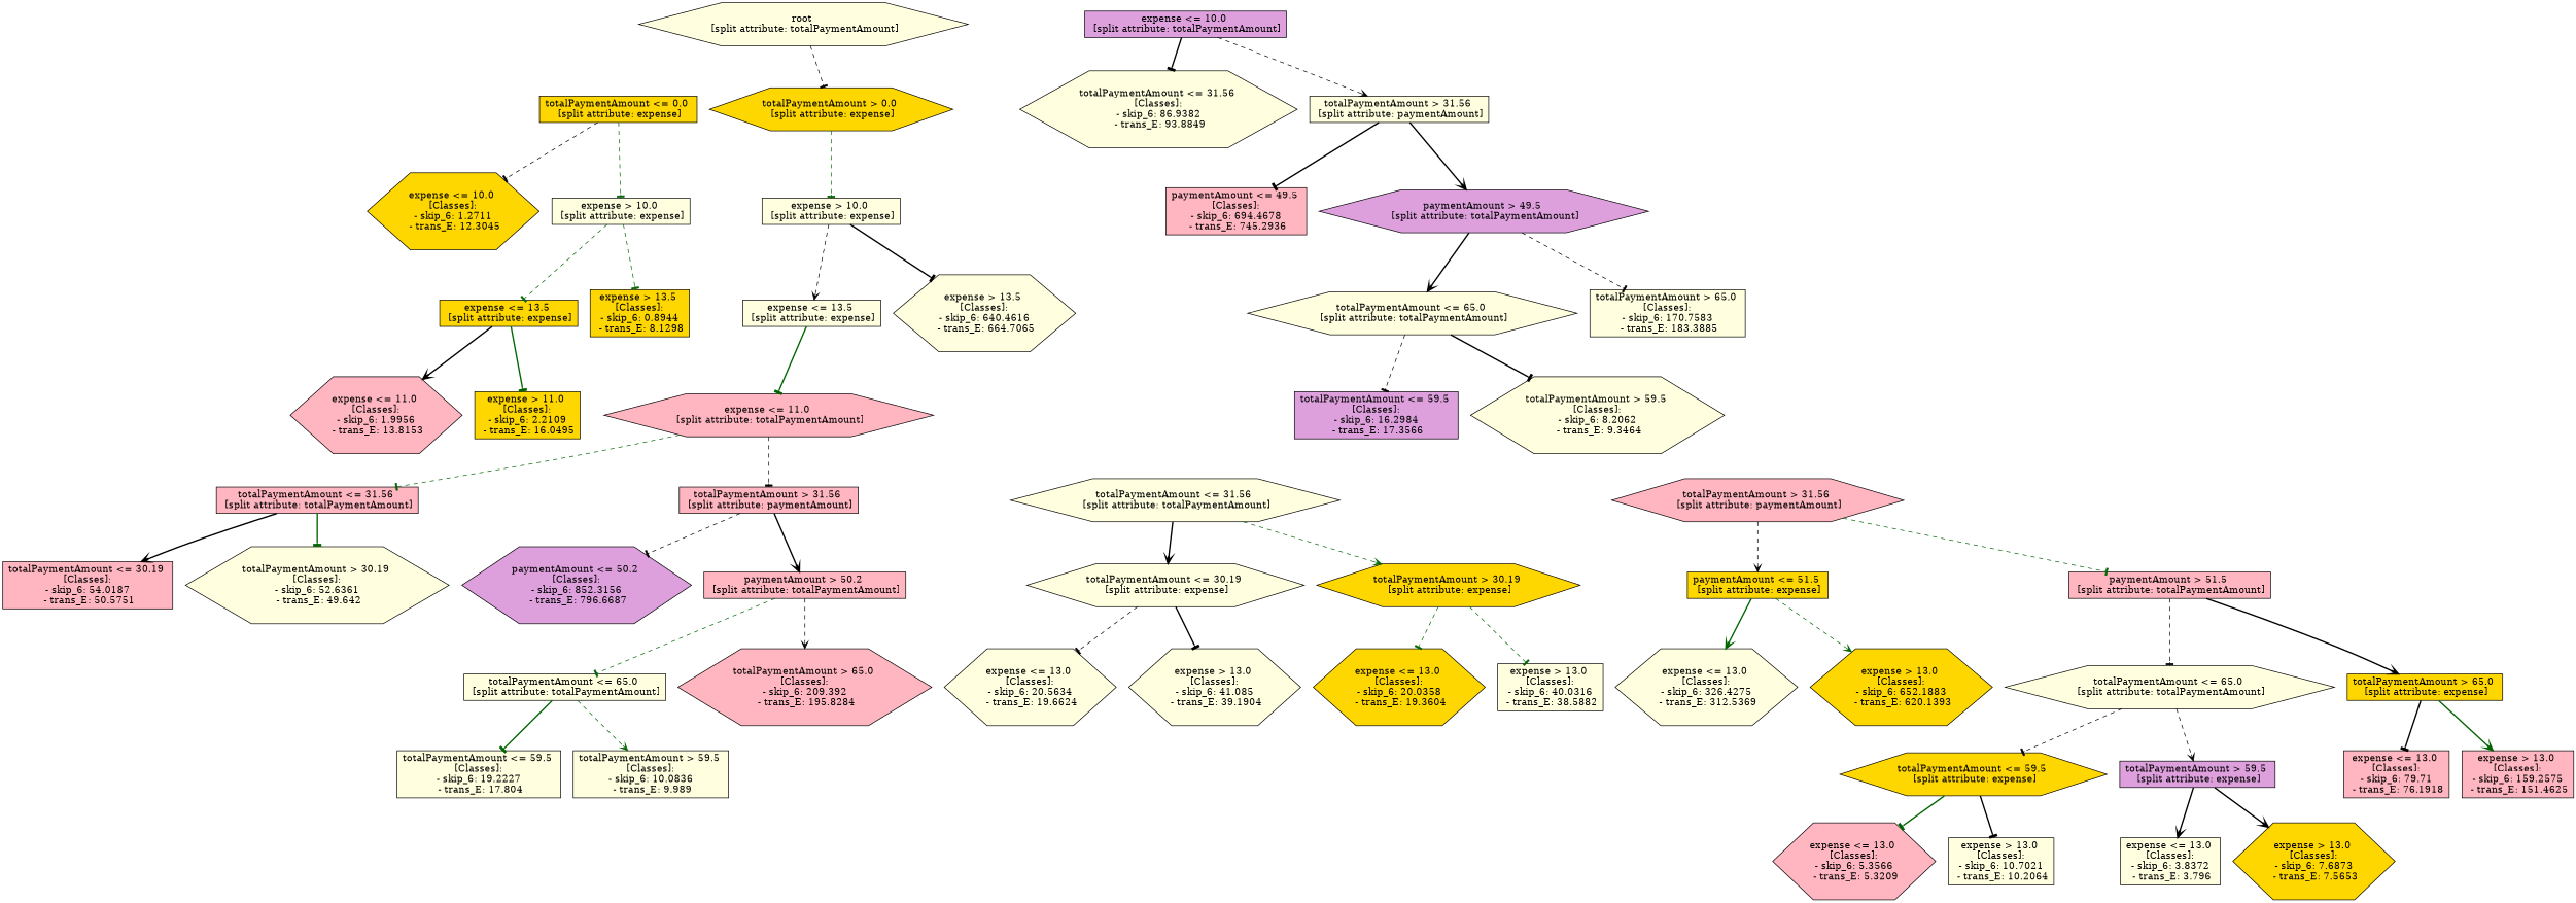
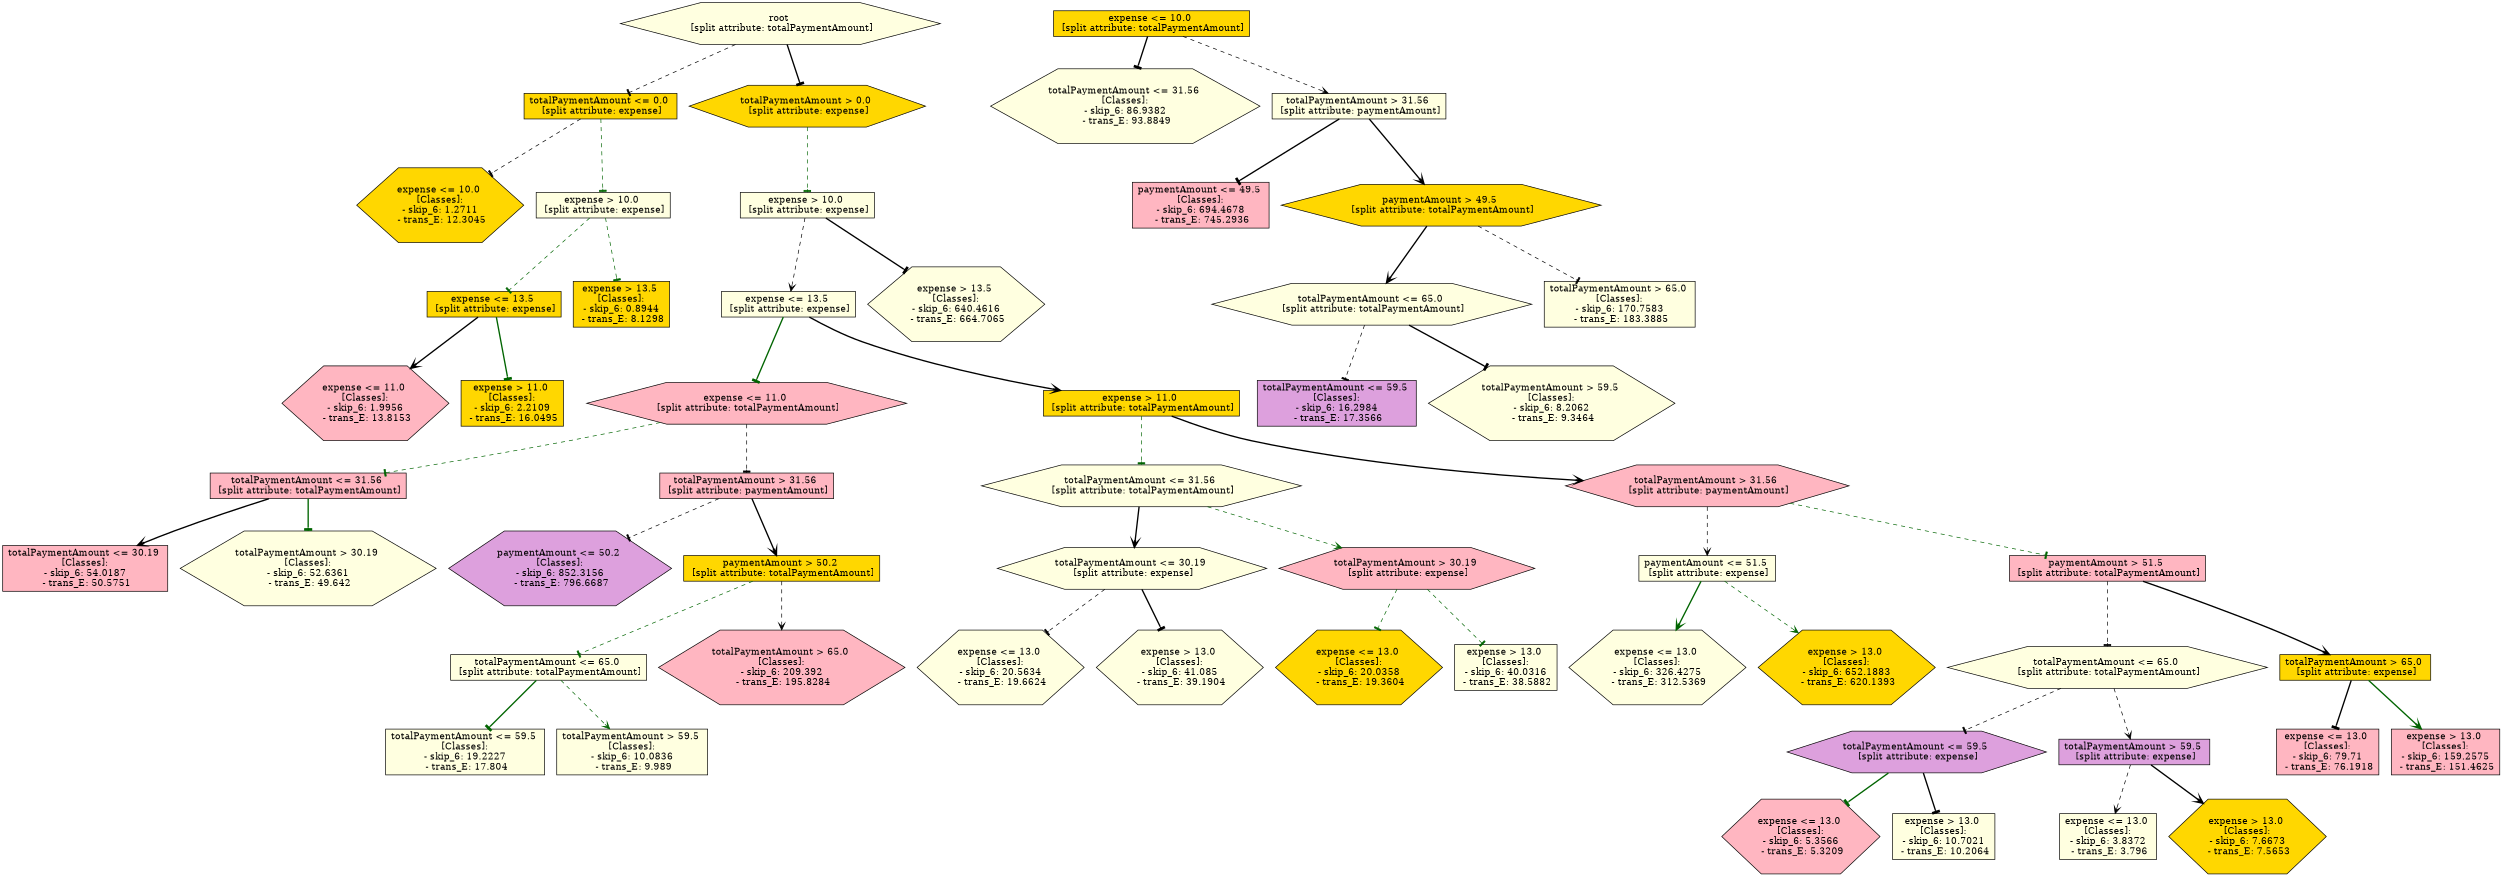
  digraph {
    node [fillcolor=lightyellow shape=box style=filled]
    edge [arrowhead=tee color=black style=dashed]
    n1 [label="root \n [split attribute: totalPaymentAmount]" shape=hexagon]
    n2 [fillcolor=gold label="totalPaymentAmount <= 0.0 \n [split attribute: expense]"]
    n3 [fillcolor=gold label="totalPaymentAmount > 0.0 \n [split attribute: expense]" shape=hexagon]
    n4 [fillcolor=gold label="expense <= 10.0 \n [Classes]: \n - skip_6: 1.2711 \n - trans_E: 12.3045" shape=hexagon]
    n5 [label="expense > 10.0 \n [split attribute: expense]"]
    n6 [label="expense > 10.0 \n [split attribute: expense]"]
    n7 [fillcolor=gold label="expense <= 13.5 \n [split attribute: expense]"]
    n8 [fillcolor=gold label="expense > 13.5 \n [Classes]: \n - skip_6: 0.8944 \n - trans_E: 8.1298"]
    n9 [fillcolor=lightpink label="expense <= 11.0 \n [Classes]: \n - skip_6: 1.9956 \n - trans_E: 13.8153" shape=hexagon]
    n10 [fillcolor=gold label="expense > 11.0 \n [Classes]: \n - skip_6: 2.2109 \n - trans_E: 16.0495"]
-   n11 [fillcolor=plum label="expense <= 10.0 \n [split attribute: totalPaymentAmount]"]
+   n11 [fillcolor=gold label="expense <= 10.0 \n [split attribute: totalPaymentAmount]"]
    n12 [label="totalPaymentAmount <= 31.56 \n [Classes]: \n - skip_6: 86.9382 \n - trans_E: 93.8849" shape=hexagon]
    n13 [label="totalPaymentAmount > 31.56 \n [split attribute: paymentAmount]"]
    n14 [label="expense <= 13.5 \n [split attribute: expense]"]
    n15 [label="expense > 13.5 \n [Classes]: \n - skip_6: 640.4616 \n - trans_E: 664.7065" shape=hexagon]
    n16 [fillcolor=lightpink label="paymentAmount <= 49.5 \n [Classes]: \n - skip_6: 694.4678 \n - trans_E: 745.2936"]
-   n17 [fillcolor=plum label="paymentAmount > 49.5 \n [split attribute: totalPaymentAmount]" shape=hexagon]
+   n17 [fillcolor=gold label="paymentAmount > 49.5 \n [split attribute: totalPaymentAmount]" shape=hexagon]
    n18 [label="totalPaymentAmount <= 65.0 \n [split attribute: totalPaymentAmount]" shape=hexagon]
    n19 [label="totalPaymentAmount > 65.0 \n [Classes]: \n - skip_6: 170.7583 \n - trans_E: 183.3885"]
    n20 [fillcolor=plum label="totalPaymentAmount <= 59.5 \n [Classes]: \n - skip_6: 16.2984 \n - trans_E: 17.3566"]
    n21 [label="totalPaymentAmount > 59.5 \n [Classes]: \n - skip_6: 8.2062 \n - trans_E: 9.3464" shape=hexagon]
    n22 [fillcolor=lightpink label="expense <= 11.0 \n [split attribute: totalPaymentAmount]" shape=hexagon]
+   n23 [fillcolor=gold label="expense > 11.0 \n [split attribute: totalPaymentAmount]"]
    n24 [fillcolor=lightpink label="totalPaymentAmount <= 31.56 \n [split attribute: totalPaymentAmount]"]
    n25 [fillcolor=lightpink label="totalPaymentAmount > 31.56 \n [split attribute: paymentAmount]"]
    n26 [label="totalPaymentAmount <= 31.56 \n [split attribute: totalPaymentAmount]" shape=hexagon]
    n27 [fillcolor=lightpink label="totalPaymentAmount > 31.56 \n [split attribute: paymentAmount]" shape=hexagon]
    n28 [fillcolor=lightpink label="totalPaymentAmount <= 30.19 \n [Classes]: \n - skip_6: 54.0187 \n - trans_E: 50.5751"]
    n29 [label="totalPaymentAmount > 30.19 \n [Classes]: \n - skip_6: 52.6361 \n - trans_E: 49.642" shape=hexagon]
    n30 [fillcolor=plum label="paymentAmount <= 50.2 \n [Classes]: \n - skip_6: 852.3156 \n - trans_E: 796.6687" shape=hexagon]
-   n31 [fillcolor=lightpink label="paymentAmount > 50.2 \n [split attribute: totalPaymentAmount]"]
+   n31 [fillcolor=gold label="paymentAmount > 50.2 \n [split attribute: totalPaymentAmount]"]
    n32 [label="totalPaymentAmount <= 65.0 \n [split attribute: totalPaymentAmount]"]
    n33 [fillcolor=lightpink label="totalPaymentAmount > 65.0 \n [Classes]: \n - skip_6: 209.392 \n - trans_E: 195.8284" shape=hexagon]
    n34 [label="totalPaymentAmount <= 59.5 \n [Classes]: \n - skip_6: 19.2227 \n - trans_E: 17.804"]
    n35 [label="totalPaymentAmount > 59.5 \n [Classes]: \n - skip_6: 10.0836 \n - trans_E: 9.989"]
    n36 [label="totalPaymentAmount <= 30.19 \n [split attribute: expense]" shape=hexagon]
-   n37 [fillcolor=gold label="totalPaymentAmount > 30.19 \n [split attribute: expense]" shape=hexagon]
-   n38 [fillcolor=gold label="paymentAmount <= 51.5 \n [split attribute: expense]"]
+   n37 [fillcolor=lightpink label="totalPaymentAmount > 30.19 \n [split attribute: expense]" shape=hexagon]
+   n38 [label="paymentAmount <= 51.5 \n [split attribute: expense]"]
    n39 [fillcolor=lightpink label="paymentAmount > 51.5 \n [split attribute: totalPaymentAmount]"]
    n40 [label="expense <= 13.0 \n [Classes]: \n - skip_6: 20.5634 \n - trans_E: 19.6624" shape=hexagon]
    n41 [label="expense > 13.0 \n [Classes]: \n - skip_6: 41.085 \n - trans_E: 39.1904" shape=hexagon]
    n42 [fillcolor=gold label="expense <= 13.0 \n [Classes]: \n - skip_6: 20.0358 \n - trans_E: 19.3604" shape=hexagon]
    n43 [label="expense > 13.0 \n [Classes]: \n - skip_6: 40.0316 \n - trans_E: 38.5882"]
    n44 [label="expense <= 13.0 \n [Classes]: \n - skip_6: 326.4275 \n - trans_E: 312.5369" shape=hexagon]
    n45 [fillcolor=gold label="expense > 13.0 \n [Classes]: \n - skip_6: 652.1883 \n - trans_E: 620.1393" shape=hexagon]
    n46 [label="totalPaymentAmount <= 65.0 \n [split attribute: totalPaymentAmount]" shape=hexagon]
    n47 [fillcolor=gold label="totalPaymentAmount > 65.0 \n [split attribute: expense]"]
-   n48 [fillcolor=gold label="totalPaymentAmount <= 59.5 \n [split attribute: expense]" shape=hexagon]
+   n48 [fillcolor=plum label="totalPaymentAmount <= 59.5 \n [split attribute: expense]" shape=hexagon]
    n49 [fillcolor=plum label="totalPaymentAmount > 59.5 \n [split attribute: expense]"]
    n50 [fillcolor=lightpink label="expense <= 13.0 \n [Classes]: \n - skip_6: 79.71 \n - trans_E: 76.1918"]
    n51 [fillcolor=lightpink label="expense > 13.0 \n [Classes]: \n - skip_6: 159.2575 \n - trans_E: 151.4625"]
    n52 [fillcolor=lightpink label="expense <= 13.0 \n [Classes]: \n - skip_6: 5.3566 \n - trans_E: 5.3209" shape=hexagon]
    n53 [label="expense > 13.0 \n [Classes]: \n - skip_6: 10.7021 \n - trans_E: 10.2064"]
    n54 [label="expense <= 13.0 \n [Classes]: \n - skip_6: 3.8372 \n - trans_E: 3.796"]
-   n55 [fillcolor=gold label="expense > 13.0 \n [Classes]: \n - skip_6: 7.6873 \n - trans_E: 7.5653" shape=hexagon]
-   n1 -> n3
+   n55 [fillcolor=gold label="expense > 13.0 \n [Classes]: \n - skip_6: 7.6673 \n - trans_E: 7.5653" shape=hexagon]
+   n1 -> n2
+   n1 -> n3 [style=bold]
    n2 -> n4
    n2 -> n5 [color=darkgreen]
    n3 -> n6 [color=darkgreen]
    n5 -> n7 [color=darkgreen]
    n5 -> n8 [color=darkgreen]
    n6 -> n14 [arrowhead=vee]
    n6 -> n15 [style=bold]
    n7 -> n9 [arrowhead=vee style=bold]
    n7 -> n10 [color=darkgreen style=bold]
    n11 -> n12 [style=bold]
    n11 -> n13 [arrowhead=vee]
    n13 -> n16 [style=bold]
    n13 -> n17 [arrowhead=vee style=bold]
    n14 -> n22 [color=darkgreen style=bold]
+   n14 -> n23 [arrowhead=vee style=bold]
    n17 -> n18 [arrowhead=vee style=bold]
    n17 -> n19
    n18 -> n20
    n18 -> n21 [style=bold]
    n22 -> n24 [color=darkgreen]
    n22 -> n25
+   n23 -> n26 [color=darkgreen]
+   n23 -> n27 [arrowhead=vee style=bold]
    n24 -> n28 [arrowhead=vee style=bold]
    n24 -> n29 [color=darkgreen style=bold]
    n25 -> n30
    n25 -> n31 [arrowhead=vee style=bold]
    n26 -> n36 [arrowhead=vee style=bold]
    n26 -> n37 [arrowhead=vee color=darkgreen]
    n27 -> n38 [arrowhead=vee]
    n27 -> n39 [color=darkgreen]
    n31 -> n32 [color=darkgreen]
    n31 -> n33 [arrowhead=vee]
    n32 -> n34 [color=darkgreen style=bold]
    n32 -> n35 [arrowhead=vee color=darkgreen]
    n36 -> n40
    n36 -> n41 [style=bold]
    n37 -> n42 [color=darkgreen]
    n37 -> n43 [color=darkgreen]
    n38 -> n44 [arrowhead=vee color=darkgreen style=bold]
    n38 -> n45 [arrowhead=vee color=darkgreen]
    n39 -> n46
    n39 -> n47 [arrowhead=vee style=bold]
    n46 -> n48
    n46 -> n49 [arrowhead=vee]
    n47 -> n50 [style=bold]
    n47 -> n51 [arrowhead=vee color=darkgreen style=bold]
    n48 -> n52 [color=darkgreen style=bold]
    n48 -> n53 [style=bold]
-   n49 -> n54 [arrowhead=vee style=bold]
+   n49 -> n54 [arrowhead=vee]
    n49 -> n55 [arrowhead=vee style=bold]
  }
